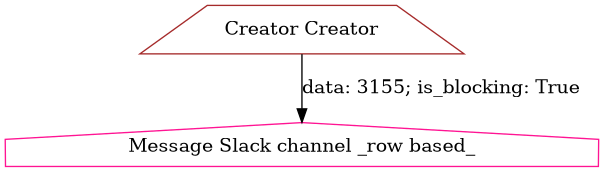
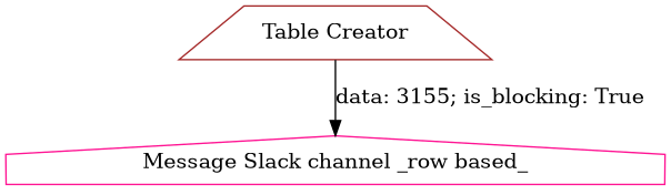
  digraph {
    rankdir=TB
-   n1 [label="Creator Creator" color=brown shape=trapezium]
+   n1 [label="Table Creator" color=brown shape=trapezium]
    n2 [label="Message Slack channel _row based_" color=deeppink shape=house]
    n1 -> n2 [label="data: 3155; is_blocking: True"]
  }
